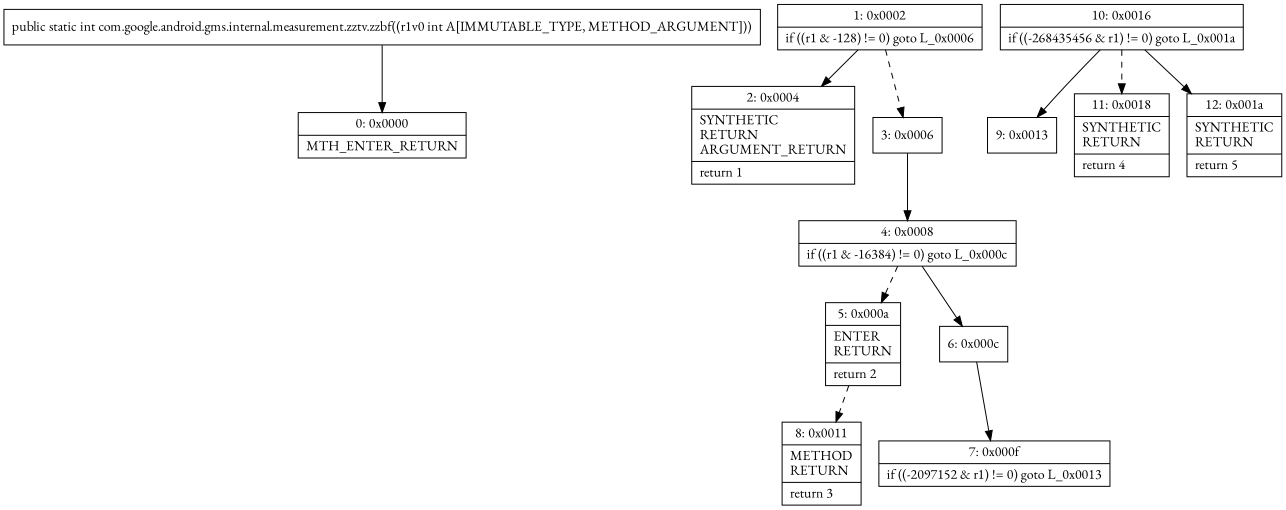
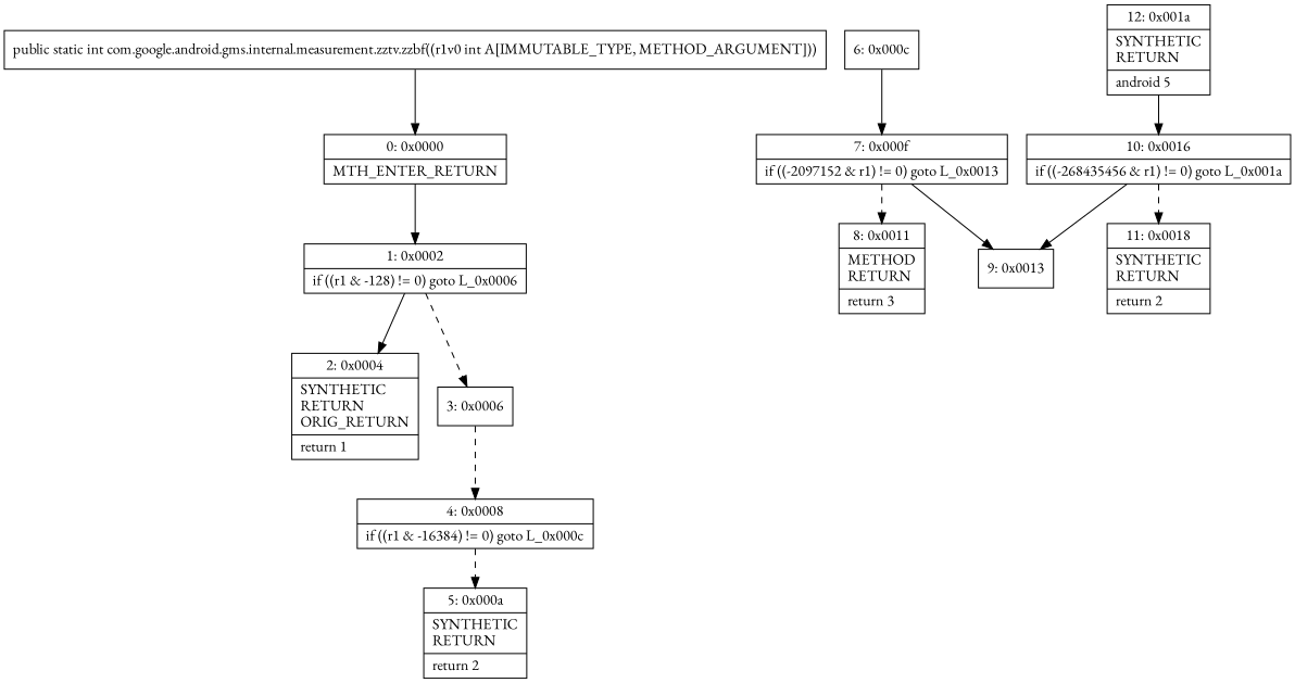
  digraph {
    fontname="EB Garamond"
    node [fontname="EB Garamond" shape=record]
    edge [fontname="EB Garamond"]
    n1 [label="{0\:\ 0x0000|MTH_ENTER_RETURN\l}"]
    n2 [label="{1\:\ 0x0002|if ((r1 & \-128) != 0) goto L_0x0006\l}"]
-   n3 [label="{2\:\ 0x0004|SYNTHETIC\lRETURN\lARGUMENT_RETURN\l|return 1\l}"]
+   n3 [label="{2\:\ 0x0004|SYNTHETIC\lRETURN\lORIG_RETURN\l|return 1\l}"]
    n4 [label="{3\:\ 0x0006}"]
    n5 [label="{4\:\ 0x0008|if ((r1 & \-16384) != 0) goto L_0x000c\l}"]
-   n6 [label="{5\:\ 0x000a|ENTER\lRETURN\l|return 2\l}"]
+   n6 [label="{5\:\ 0x000a|SYNTHETIC\lRETURN\l|return 2\l}"]
    n7 [label="{6\:\ 0x000c}"]
    n8 [label="{7\:\ 0x000f|if ((\-2097152 & r1) != 0) goto L_0x0013\l}"]
    n9 [label="{8\:\ 0x0011|METHOD\lRETURN\l|return 3\l}"]
    n10 [label="{9\:\ 0x0013}"]
    n11 [label="{10\:\ 0x0016|if ((\-268435456 & r1) != 0) goto L_0x001a\l}"]
-   n12 [label="{11\:\ 0x0018|SYNTHETIC\lRETURN\l|return 4\l}"]
-   n13 [label="{12\:\ 0x001a|SYNTHETIC\lRETURN\l|return 5\l}"]
+   n12 [label="{11\:\ 0x0018|SYNTHETIC\lRETURN\l|return 2\l}"]
+   n13 [label="{12\:\ 0x001a|SYNTHETIC\lRETURN\l|android 5\l}"]
    n14 [label="{public static int com.google.android.gms.internal.measurement.zztv.zzbf((r1v0 int A[IMMUTABLE_TYPE, METHOD_ARGUMENT])) }"]
+   n1 -> n2
    n2 -> n3 [style=solid]
    n2 -> n4 [style=dashed]
-   n4 -> n5
+   n4 -> n5 [style=dashed]
    n5 -> n6 [style=dashed]
-   n5 -> n7
    n7 -> n8
-   n6 -> n9 [style=dashed]
+   n8 -> n9 [style=dashed]
+   n8 -> n10
    n11 -> n10
    n11 -> n12 [style=dashed]
-   n11 -> n13
+   n13 -> n11
    n14 -> n1
  }
